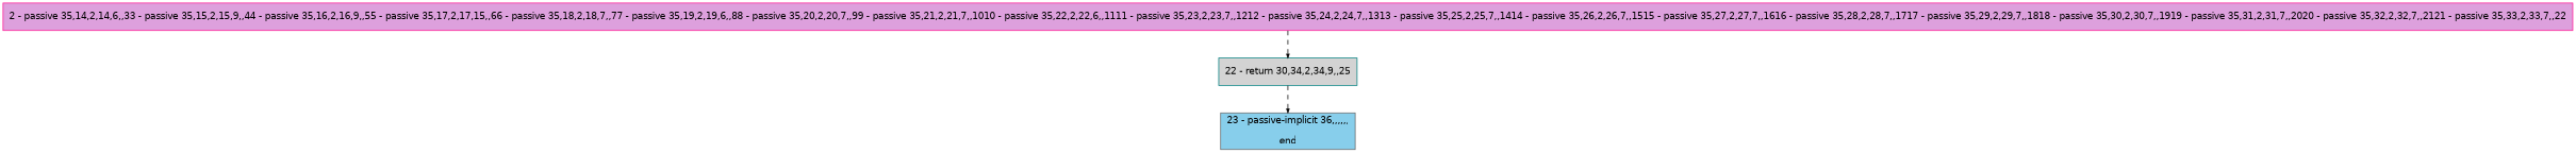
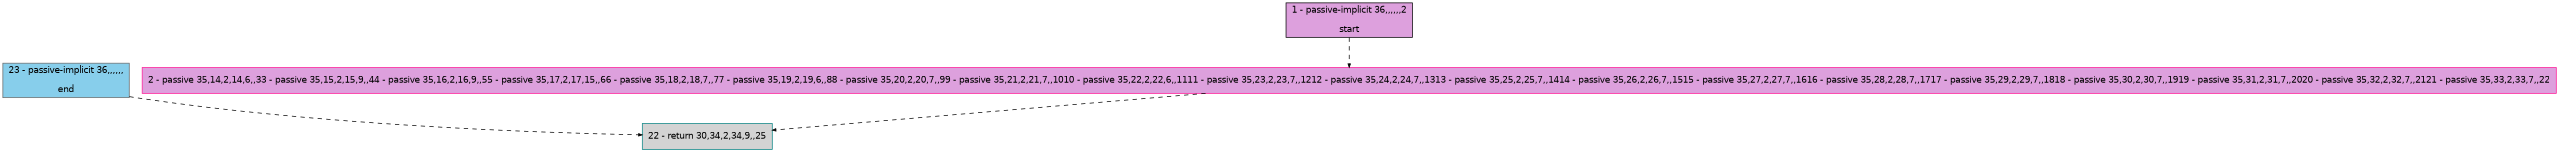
  digraph {
    bgcolor=white
    compound=true
    fillcolor="#FFFFCC"
    fontname="DejaVu Sans"
    fontsize=12
    pack=true
    packmode=clust
    style="rounded,filled"
    node [compound=true fillcolor=plum fixedsize=false fontname="DejaVu Sans" fontsize=12 node_initialized=no shape=box style=filled]
    edge [arrowhead=normal arrowsize=0.5 arrowtail=none color="#000000" compound=true dir=forward fontcolor=black fontname="DejaVu Sans" fontsize=12 style=dashed]
    n1 [color=deeppink label="2 - passive 35,14,2,14,6,,33 - passive 35,15,2,15,9,,44 - passive 35,16,2,16,9,,55 - passive 35,17,2,17,15,,66 - passive 35,18,2,18,7,,77 - passive 35,19,2,19,6,,88 - passive 35,20,2,20,7,,99 - passive 35,21,2,21,7,,1010 - passive 35,22,2,22,6,,1111 - passive 35,23,2,23,7,,1212 - passive 35,24,2,24,7,,1313 - passive 35,25,2,25,7,,1414 - passive 35,26,2,26,7,,1515 - passive 35,27,2,27,7,,1616 - passive 35,28,2,28,7,,1717 - passive 35,29,2,29,7,,1818 - passive 35,30,2,30,7,,1919 - passive 35,31,2,31,7,,2020 - passive 35,32,2,32,7,,2121 - passive 35,33,2,33,7,,22"]
    n2 [color=teal fillcolor=lightgrey label="22 - return 30,34,2,34,9,,25"]
    n3 [color=gray40 fillcolor=skyblue label="23 - passive-implicit 36,,,,,,\n\nend"]
+   n4 [color=black label="1 - passive-implicit 36,,,,,,2\n\nstart"]
    n1 -> n2
-   n2 -> n3
+   n3 -> n2
+   n4 -> n1
  }
